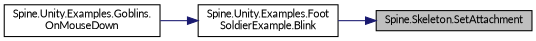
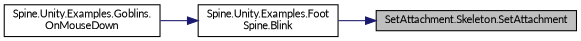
  digraph {
    fontname=Lato
    rankdir=RL
    node [color=black fillcolor=white fontname=Lato fontsize=10 shape=record style=filled]
    edge [color=midnightblue dir=back fontname=Lato fontsize=10 labelfontname=Helvetica labelfontsize=10 style=solid]
-   n1 [fillcolor=grey75 fontcolor=black height=0.2 label="Spine.Skeleton.SetAttachment" width=0.4]
-   n2 [height=0.2 label="Spine.Unity.Examples.Foot\lSoldierExample.Blink" width=0.4]
+   n1 [fillcolor=grey75 fontcolor=black height=0.2 label="SetAttachment.Skeleton.SetAttachment" width=0.4]
+   n2 [height=0.2 label="Spine.Unity.Examples.Foot\lSpine.Blink" width=0.4]
    n3 [height=0.2 label="Spine.Unity.Examples.Goblins.\lOnMouseDown" width=0.4]
    n1 -> n2
    n2 -> n3
  }
